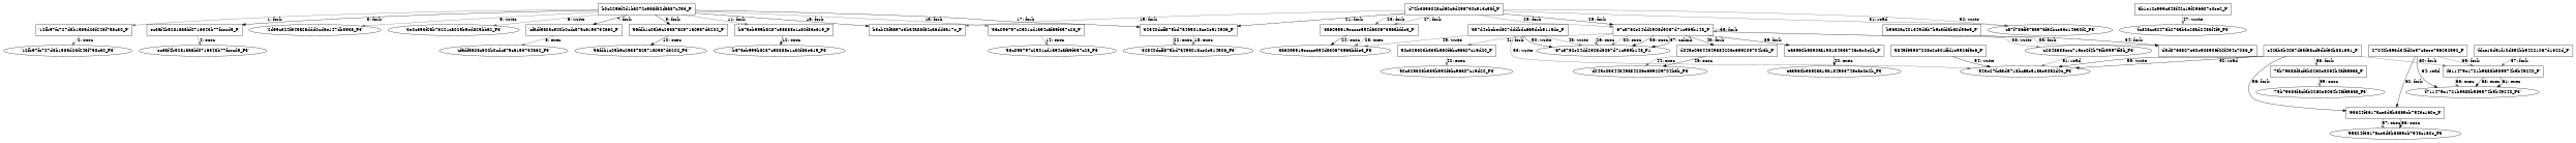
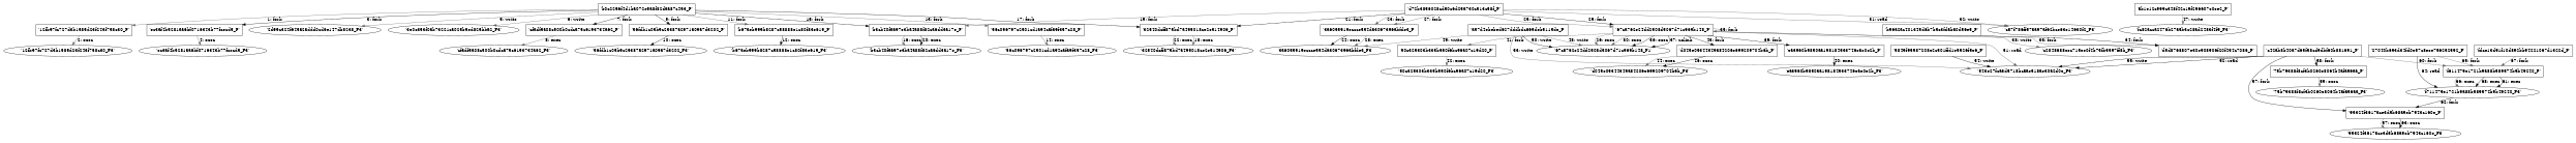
  digraph {
    engine=neato
    fixedsize=false
    fontsize=10
    nodesep=0.3
    rankdir=TB
    ranksep=0
    splines=true
    node [node_type=Process shape=box]
    edge [color=gray40]
    "'b0c2256f4d1ba072e5a8f82daa87c453_P'"
    "'12fb97fc727d3b1585d23f243f758c30_P'"
    "'ec3af4b5281aa6bf0716343b77fcecd5_P'"
-   "'2d99c324f645a2addd0cd6e147db8938_F3'" [node_type=file shape=ellipse]
+   "'2d99c324f645a2addd0cd6e147db8938_F3'" [node_type=file shape=ellipse label="'2d99c324f645a2addd0cd6e147db8238_F3'"]
    "'3e0c353f0ab73221ca025b5ed825bba2_F3'" [node_type=file shape=ellipse]
    "'cfadf5a08c500b0cdca75c6193734a62_P'"
    "'56fdb1c05b9c25387a2971a09a7d3202_P'"
    "'b67aeb999b8287c58888e1c80f83e619_P'"
    "'56c096797c2501cd1a94cafa9f357c28_P'"
    "'b3cb40faa97e3ba4a88f82ca6dd3a17e_P'"
    "'32540dcff875bd7a495018ce2e514906_P'"
    "'12fb97fc727d3b1585d23f243f758c30_F3'" [node_type=File shape=ellipse]
    "'ec3af4b5281aa6bf0716343b77fcecd5_F3'" [node_type=File shape=ellipse]
    "'cfadf5a08c500b0cdca75c6193734a62_F3'" [node_type=File shape=ellipse]
    "'56fdb1c05b9c25387a2971a09a7d3202_F3'" [node_type=File shape=ellipse]
    "'b67aeb999b8287c58888e1c80f83e619_F3'" [node_type=File shape=ellipse]
    "'56c096797c2501cd1a94cafa9f357c28_F3'" [node_type=File shape=ellipse]
+   "'b3cb40faa97e3ba4a88f82ca6dd3a17e_F3'" [node_type=File shape=ellipse]
    "'32540dcff875bd7a495018ce2e514906_F3'" [node_type=File shape=ellipse]
    "'d72b3856028cd50c6d25a730c513c58f_P'"
    "'3a6055919eccce554da3067396abfde3_P'"
    "'67ca762e24dd2508d5067d71c969b148_P'"
    "'ca7f786ff57aa97af62bce63e14630f2_F3'" [node_type=file shape=ellipse]
    "'3a6055919eccce554da3067396abfde3_F3'" [node_type=file shape=ellipse]
    "'67ca762e24dd2508d5067d71c969b148_F1'" [node_type=file shape=ellipse]
    "'d5d8768807e30e908906f20f454c7086_P'"
    "'c2848688eec715ee0f4b75fb5597ff8b_F3'" [node_type=file shape=ellipse]
    "'ea3960b9850aa198184533746eae0e2b_P'"
    "'50c325303b335b550f6bc96a07c19d20_P'"
    "'d045e05344349a84206e699209704b6b_P'"
    "'543e27fca3d5718bcaae518ae30a2d0e_F3'" [node_type=file shape=ellipse]
    "'ea3960b9850aa198184533746eae0e2b_F3'" [node_type=File shape=ellipse]
    "'50c325303b335b550f6bc96a07c19d20_F3'" [node_type=File shape=ellipse]
    "'d045e05344349a84206e699209704b6b_F3'" [node_type=File shape=ellipse]
    "'b96a2ac401345d6b7b5c3fdaba0d56e5_P'"
    "'fc82acca2476b27a5b3c28ad2483f4f9_F3'" [node_type=file shape=ellipse]
    "'ab1e12c999c348f42c19f296607e0ee2_P'"
    "'a57d4ebebed627dddbdc665deb5115de_P'"
    "'c42ab8b40a7d65f58cd9dbf60b881691_P'"
    "'95324f3617ace3d5b68a9eb7943c160e_P'"
    "'75b79388f8cf3b0260e8064b4afa56aa_P'"
    "'f611479e1721b9a88b589574b9b49240_P'"
    "'95324f3617ace3d5b68a9eb7943c160e_F3'" [node_type=File shape=ellipse]
    "'75b79388f8cf3b0260e8064b4afa56aa_F3'" [node_type=File shape=ellipse]
    n45 [label="'f711479e1721b9a88b589574b9b49240_F3'" node_type=File shape=ellipse]
    "'5849f95987208e2c501ffd1e5526f5e6_P'"
    "'27040b693d34fd0e57c8eee756252592_P'"
    "'fdce13d91f10d892bb94221067d1322d_P'"
    "'b0c2256f4d1ba072e5a8f82daa87c453_P'" -> "'12fb97fc727d3b1585d23f243f758c30_P'" [label="1: fork"]
    "'b0c2256f4d1ba072e5a8f82daa87c453_P'" -> "'ec3af4b5281aa6bf0716343b77fcecd5_P'" [color=black label="3: fork"]
    "'b0c2256f4d1ba072e5a8f82daa87c453_P'" -> "'2d99c324f645a2addd0cd6e147db8938_F3'" [label="5: write"]
    "'b0c2256f4d1ba072e5a8f82daa87c453_P'" -> "'3e0c353f0ab73221ca025b5ed825bba2_F3'" [label="6: write"]
    "'b0c2256f4d1ba072e5a8f82daa87c453_P'" -> "'cfadf5a08c500b0cdca75c6193734a62_P'" [color=black label="7: fork"]
    "'b0c2256f4d1ba072e5a8f82daa87c453_P'" -> "'56fdb1c05b9c25387a2971a09a7d3202_P'" [color=black label="9: fork"]
    "'b0c2256f4d1ba072e5a8f82daa87c453_P'" -> "'b67aeb999b8287c58888e1c80f83e619_P'" [label="11: fork"]
    "'b0c2256f4d1ba072e5a8f82daa87c453_P'" -> "'56c096797c2501cd1a94cafa9f357c28_P'" [label="13: fork"]
    "'b0c2256f4d1ba072e5a8f82daa87c453_P'" -> "'b3cb40faa97e3ba4a88f82ca6dd3a17e_P'" [color=black label="15: fork"]
    "'b0c2256f4d1ba072e5a8f82daa87c453_P'" -> "'32540dcff875bd7a495018ce2e514906_P'" [color=black label="17: fork"]
    "'12fb97fc727d3b1585d23f243f758c30_P'" -> "'12fb97fc727d3b1585d23f243f758c30_F3'" [label="2: exec"]
    "'ec3af4b5281aa6bf0716343b77fcecd5_P'" -> "'ec3af4b5281aa6bf0716343b77fcecd5_F3'" [label="4: exec"]
    "'cfadf5a08c500b0cdca75c6193734a62_P'" -> "'cfadf5a08c500b0cdca75c6193734a62_F3'" [label="8: exec"]
    "'56fdb1c05b9c25387a2971a09a7d3202_P'" -> "'56fdb1c05b9c25387a2971a09a7d3202_F3'" [color=black label="10: exec"]
    "'b67aeb999b8287c58888e1c80f83e619_P'" -> "'b67aeb999b8287c58888e1c80f83e619_F3'" [color=black label="12: exec"]
    "'56c096797c2501cd1a94cafa9f357c28_P'" -> "'56c096797c2501cd1a94cafa9f357c28_F3'" [label="14: exec"]
+   "'b3cb40faa97e3ba4a88f82ca6dd3a17e_P'" -> "'b3cb40faa97e3ba4a88f82ca6dd3a17e_F3'" [label="16: exec"]
+   "'b3cb40faa97e3ba4a88f82ca6dd3a17e_P'" -> "'b3cb40faa97e3ba4a88f82ca6dd3a17e_F3'" [color=black label="20: exec"]
    "'32540dcff875bd7a495018ce2e514906_P'" -> "'32540dcff875bd7a495018ce2e514906_F3'" [label="18: exec"]
    "'32540dcff875bd7a495018ce2e514906_P'" -> "'32540dcff875bd7a495018ce2e514906_F3'" [label="22: exec"]
    "'d72b3856028cd50c6d25a730c513c58f_P'" -> "'b3cb40faa97e3ba4a88f82ca6dd3a17e_P'" [label="19: fork"]
    "'d72b3856028cd50c6d25a730c513c58f_P'" -> "'32540dcff875bd7a495018ce2e514906_P'" [color=black label="21: fork"]
    "'d72b3856028cd50c6d25a730c513c58f_P'" -> "'3a6055919eccce554da3067396abfde3_P'" [label="23: fork"]
    "'d72b3856028cd50c6d25a730c513c58f_P'" -> "'3a6055919eccce554da3067396abfde3_P'" [label="27: fork"]
    "'d72b3856028cd50c6d25a730c513c58f_P'" -> "'67ca762e24dd2508d5067d71c969b148_P'" [label="25: fork"]
    "'d72b3856028cd50c6d25a730c513c58f_P'" -> "'67ca762e24dd2508d5067d71c969b148_P'" [color=black label="29: fork"]
    "'d72b3856028cd50c6d25a730c513c58f_P'" -> "'ca7f786ff57aa97af62bce63e14630f2_F3'" [label="31: read"]
    "'d72b3856028cd50c6d25a730c513c58f_P'" -> "'ca7f786ff57aa97af62bce63e14630f2_F3'" [label="32: write"]
    "'3a6055919eccce554da3067396abfde3_P'" -> "'3a6055919eccce554da3067396abfde3_F3'" [color=black label="24: exec"]
    "'3a6055919eccce554da3067396abfde3_P'" -> "'3a6055919eccce554da3067396abfde3_F3'" [label="28: exec"]
    "'67ca762e24dd2508d5067d71c969b148_P'" -> "'67ca762e24dd2508d5067d71c969b148_P'" [label="35: fork"]
    "'67ca762e24dd2508d5067d71c969b148_P'" -> "'67ca762e24dd2508d5067d71c969b148_F1'" [label="26: exec"]
    "'67ca762e24dd2508d5067d71c969b148_P'" -> "'67ca762e24dd2508d5067d71c969b148_F1'" [label="30: exec"]
    "'67ca762e24dd2508d5067d71c969b148_P'" -> "'67ca762e24dd2508d5067d71c969b148_F1'" [color=black label="36: exec"]
    "'67ca762e24dd2508d5067d71c969b148_P'" -> "'67ca762e24dd2508d5067d71c969b148_F1'" [color=black label="37: unlink"]
    "'67ca762e24dd2508d5067d71c969b148_P'" -> "'d5d8768807e30e908906f20f454c7086_P'" [label="33: fork"]
    "'67ca762e24dd2508d5067d71c969b148_P'" -> "'c2848688eec715ee0f4b75fb5597ff8b_F3'" [label="38: write"]
    "'67ca762e24dd2508d5067d71c969b148_P'" -> "'ea3960b9850aa198184533746eae0e2b_P'" [color=black label="39: fork"]
    "'67ca762e24dd2508d5067d71c969b148_P'" -> "'50c325303b335b550f6bc96a07c19d20_P'" [label="41: fork"]
    "'67ca762e24dd2508d5067d71c969b148_P'" -> "'d045e05344349a84206e699209704b6b_P'" [color=black label="43: fork"]
-   "'c2848688eec715ee0f4b75fb5597ff8b_F3'" -> "'543e27fca3d5718bcaae518ae30a2d0e_F3'" [label="51: read"]
+   "'67ca762e24dd2508d5067d71c969b148_P'" -> "'543e27fca3d5718bcaae518ae30a2d0e_F3'" [label="51: read"]
    "'ea3960b9850aa198184533746eae0e2b_P'" -> "'ea3960b9850aa198184533746eae0e2b_F3'" [color=black label="40: exec"]
    "'50c325303b335b550f6bc96a07c19d20_P'" -> "'50c325303b335b550f6bc96a07c19d20_F3'" [label="42: exec"]
    "'d045e05344349a84206e699209704b6b_P'" -> "'d045e05344349a84206e699209704b6b_F3'" [label="44: exec"]
    "'d045e05344349a84206e699209704b6b_P'" -> "'d045e05344349a84206e699209704b6b_F3'" [color=black label="46: exec"]
    "'b96a2ac401345d6b7b5c3fdaba0d56e5_P'" -> "'d5d8768807e30e908906f20f454c7086_P'" [color=black label="34: fork"]
    "'ab1e12c999c348f42c19f296607e0ee2_P'" -> "'fc82acca2476b27a5b3c28ad2483f4f9_F3'" [label="47: write"]
    "'a57d4ebebed627dddbdc665deb5115de_P'" -> "'3a6055919eccce554da3067396abfde3_F3'" [label="49: write"]
    "'a57d4ebebed627dddbdc665deb5115de_P'" -> "'67ca762e24dd2508d5067d71c969b148_F1'" [label="48: write"]
    "'a57d4ebebed627dddbdc665deb5115de_P'" -> "'67ca762e24dd2508d5067d71c969b148_F1'" [color=black label="50: write"]
    "'a57d4ebebed627dddbdc665deb5115de_P'" -> "'543e27fca3d5718bcaae518ae30a2d0e_F3'" [label="53: write"]
    "'c42ab8b40a7d65f58cd9dbf60b881691_P'" -> "'543e27fca3d5718bcaae518ae30a2d0e_F3'" [color=black label="52: read"]
    "'c42ab8b40a7d65f58cd9dbf60b881691_P'" -> "'543e27fca3d5718bcaae518ae30a2d0e_F3'" [color=black label="55: write"]
-   "'c42ab8b40a7d65f58cd9dbf60b881691_P'" -> "'95324f3617ace3d5b68a9eb7943c160e_P'" [color=black label="56: fork"]
-   "'c42ab8b40a7d65f58cd9dbf60b881691_P'" -> "'75b79388f8cf3b0260e8064b4afa56aa_P'" [label="58: fork"]
+   "'c42ab8b40a7d65f58cd9dbf60b881691_P'" -> "'95324f3617ace3d5b68a9eb7943c160e_P'" [color=black label="57: fork"]
+   "'c42ab8b40a7d65f58cd9dbf60b881691_P'" -> "'75b79388f8cf3b0260e8064b4afa56aa_P'" [color=black label="58: fork"]
    "'c42ab8b40a7d65f58cd9dbf60b881691_P'" -> "'f611479e1721b9a88b589574b9b49240_P'" [label="60: fork"]
    "'95324f3617ace3d5b68a9eb7943c160e_P'" -> "'95324f3617ace3d5b68a9eb7943c160e_F3'" [label="57: exec"]
    "'95324f3617ace3d5b68a9eb7943c160e_P'" -> "'95324f3617ace3d5b68a9eb7943c160e_F3'" [color=black label="63: exec"]
    "'75b79388f8cf3b0260e8064b4afa56aa_P'" -> "'75b79388f8cf3b0260e8064b4afa56aa_F3'" [label="59: exec"]
    "'f611479e1721b9a88b589574b9b49240_P'" -> n45 [color=black label="61: exec"]
    "'f611479e1721b9a88b589574b9b49240_P'" -> n45 [label="66: exec"]
    "'f611479e1721b9a88b589574b9b49240_P'" -> n45 [color=black label="68: exec"]
    "'5849f95987208e2c501ffd1e5526f5e6_P'" -> "'543e27fca3d5718bcaae518ae30a2d0e_F3'" [color=black label="54: write"]
-   "'27040b693d34fd0e57c8eee756252592_P'" -> "'95324f3617ace3d5b68a9eb7943c160e_P'" [color=black label="62: fork"]
+   n45 -> "'95324f3617ace3d5b68a9eb7943c160e_P'" [color=black label="62: fork"]
    "'27040b693d34fd0e57c8eee756252592_P'" -> "'f611479e1721b9a88b589574b9b49240_P'" [label="65: fork"]
    "'27040b693d34fd0e57c8eee756252592_P'" -> n45 [color=black label="64: read"]
    "'fdce13d91f10d892bb94221067d1322d_P'" -> "'f611479e1721b9a88b589574b9b49240_P'" [label="67: fork"]
  }
